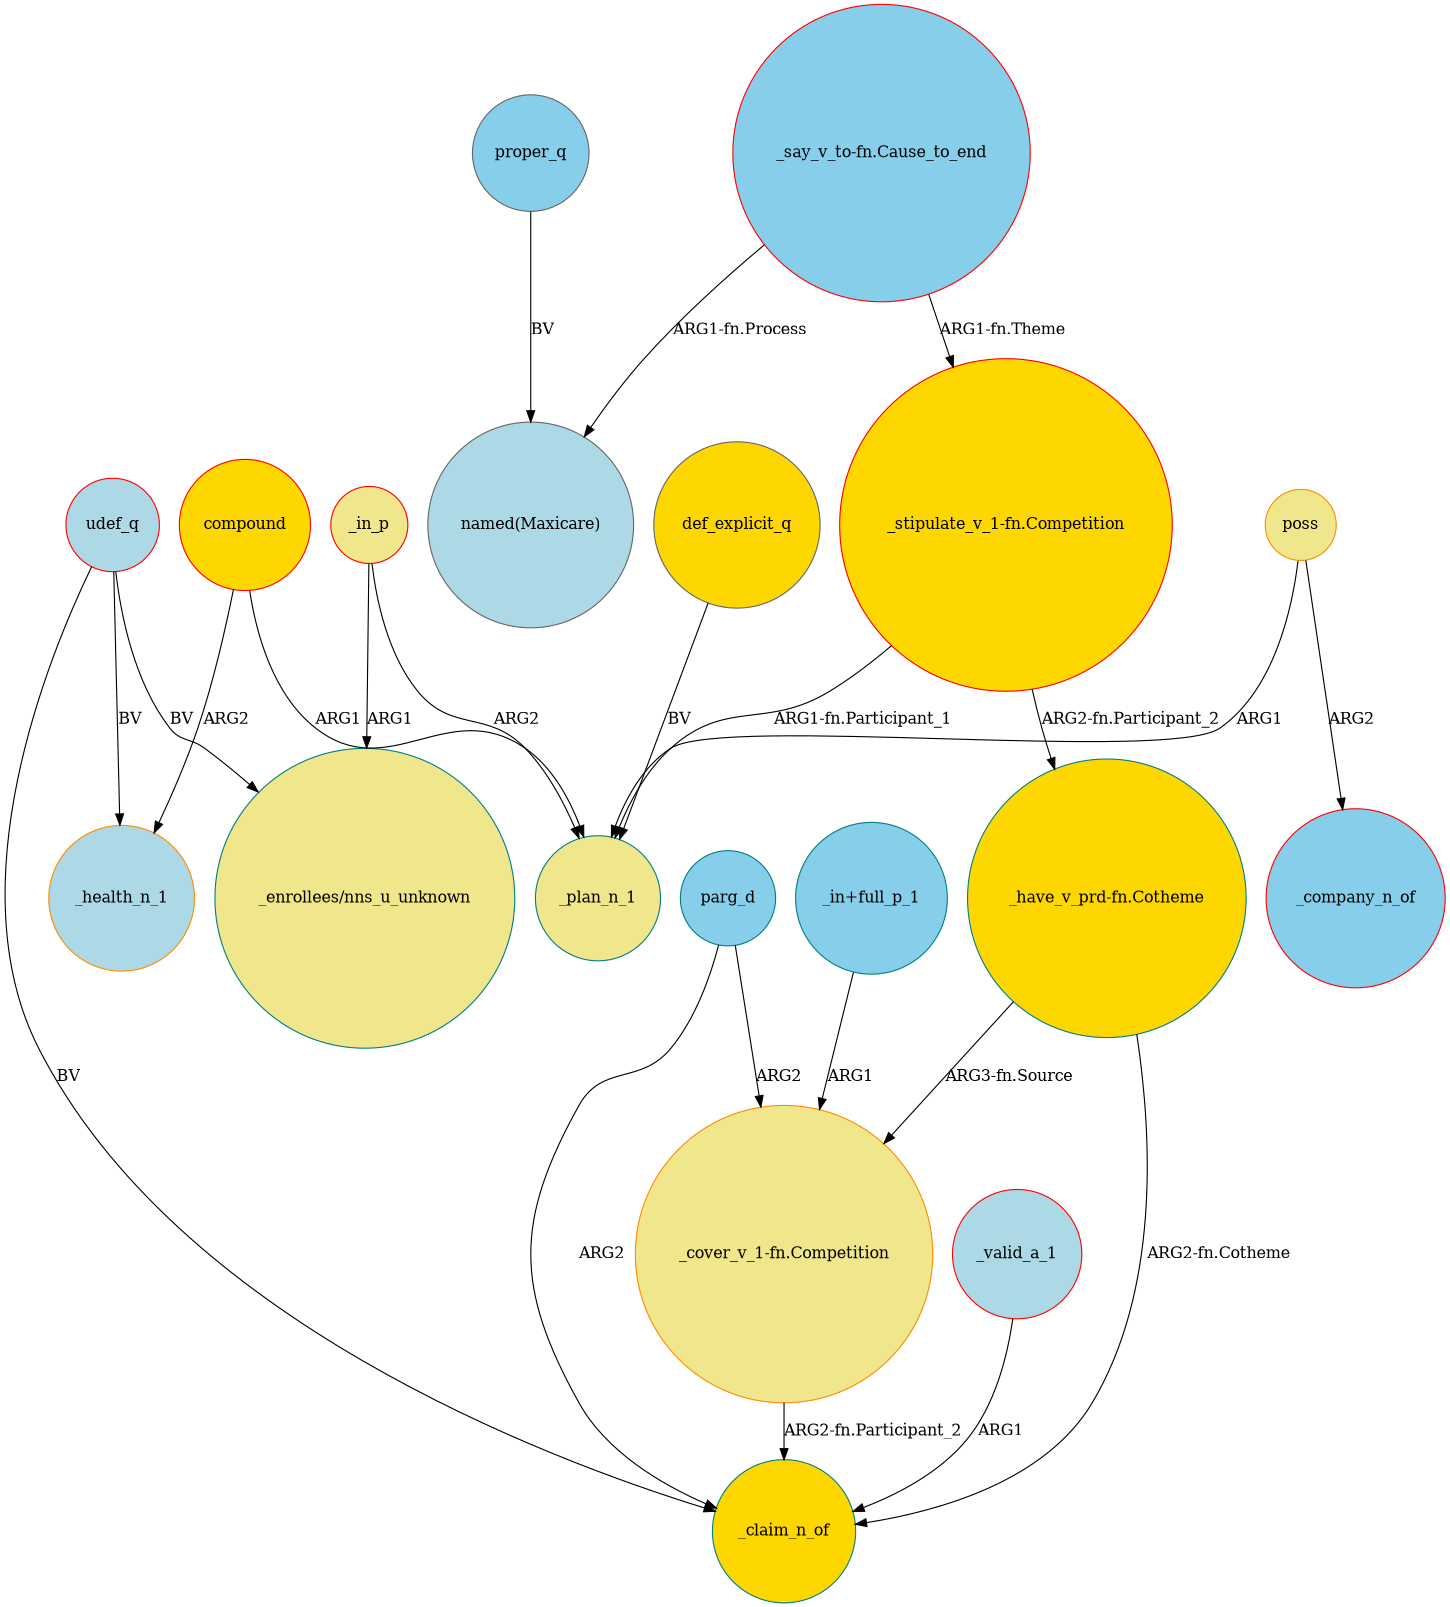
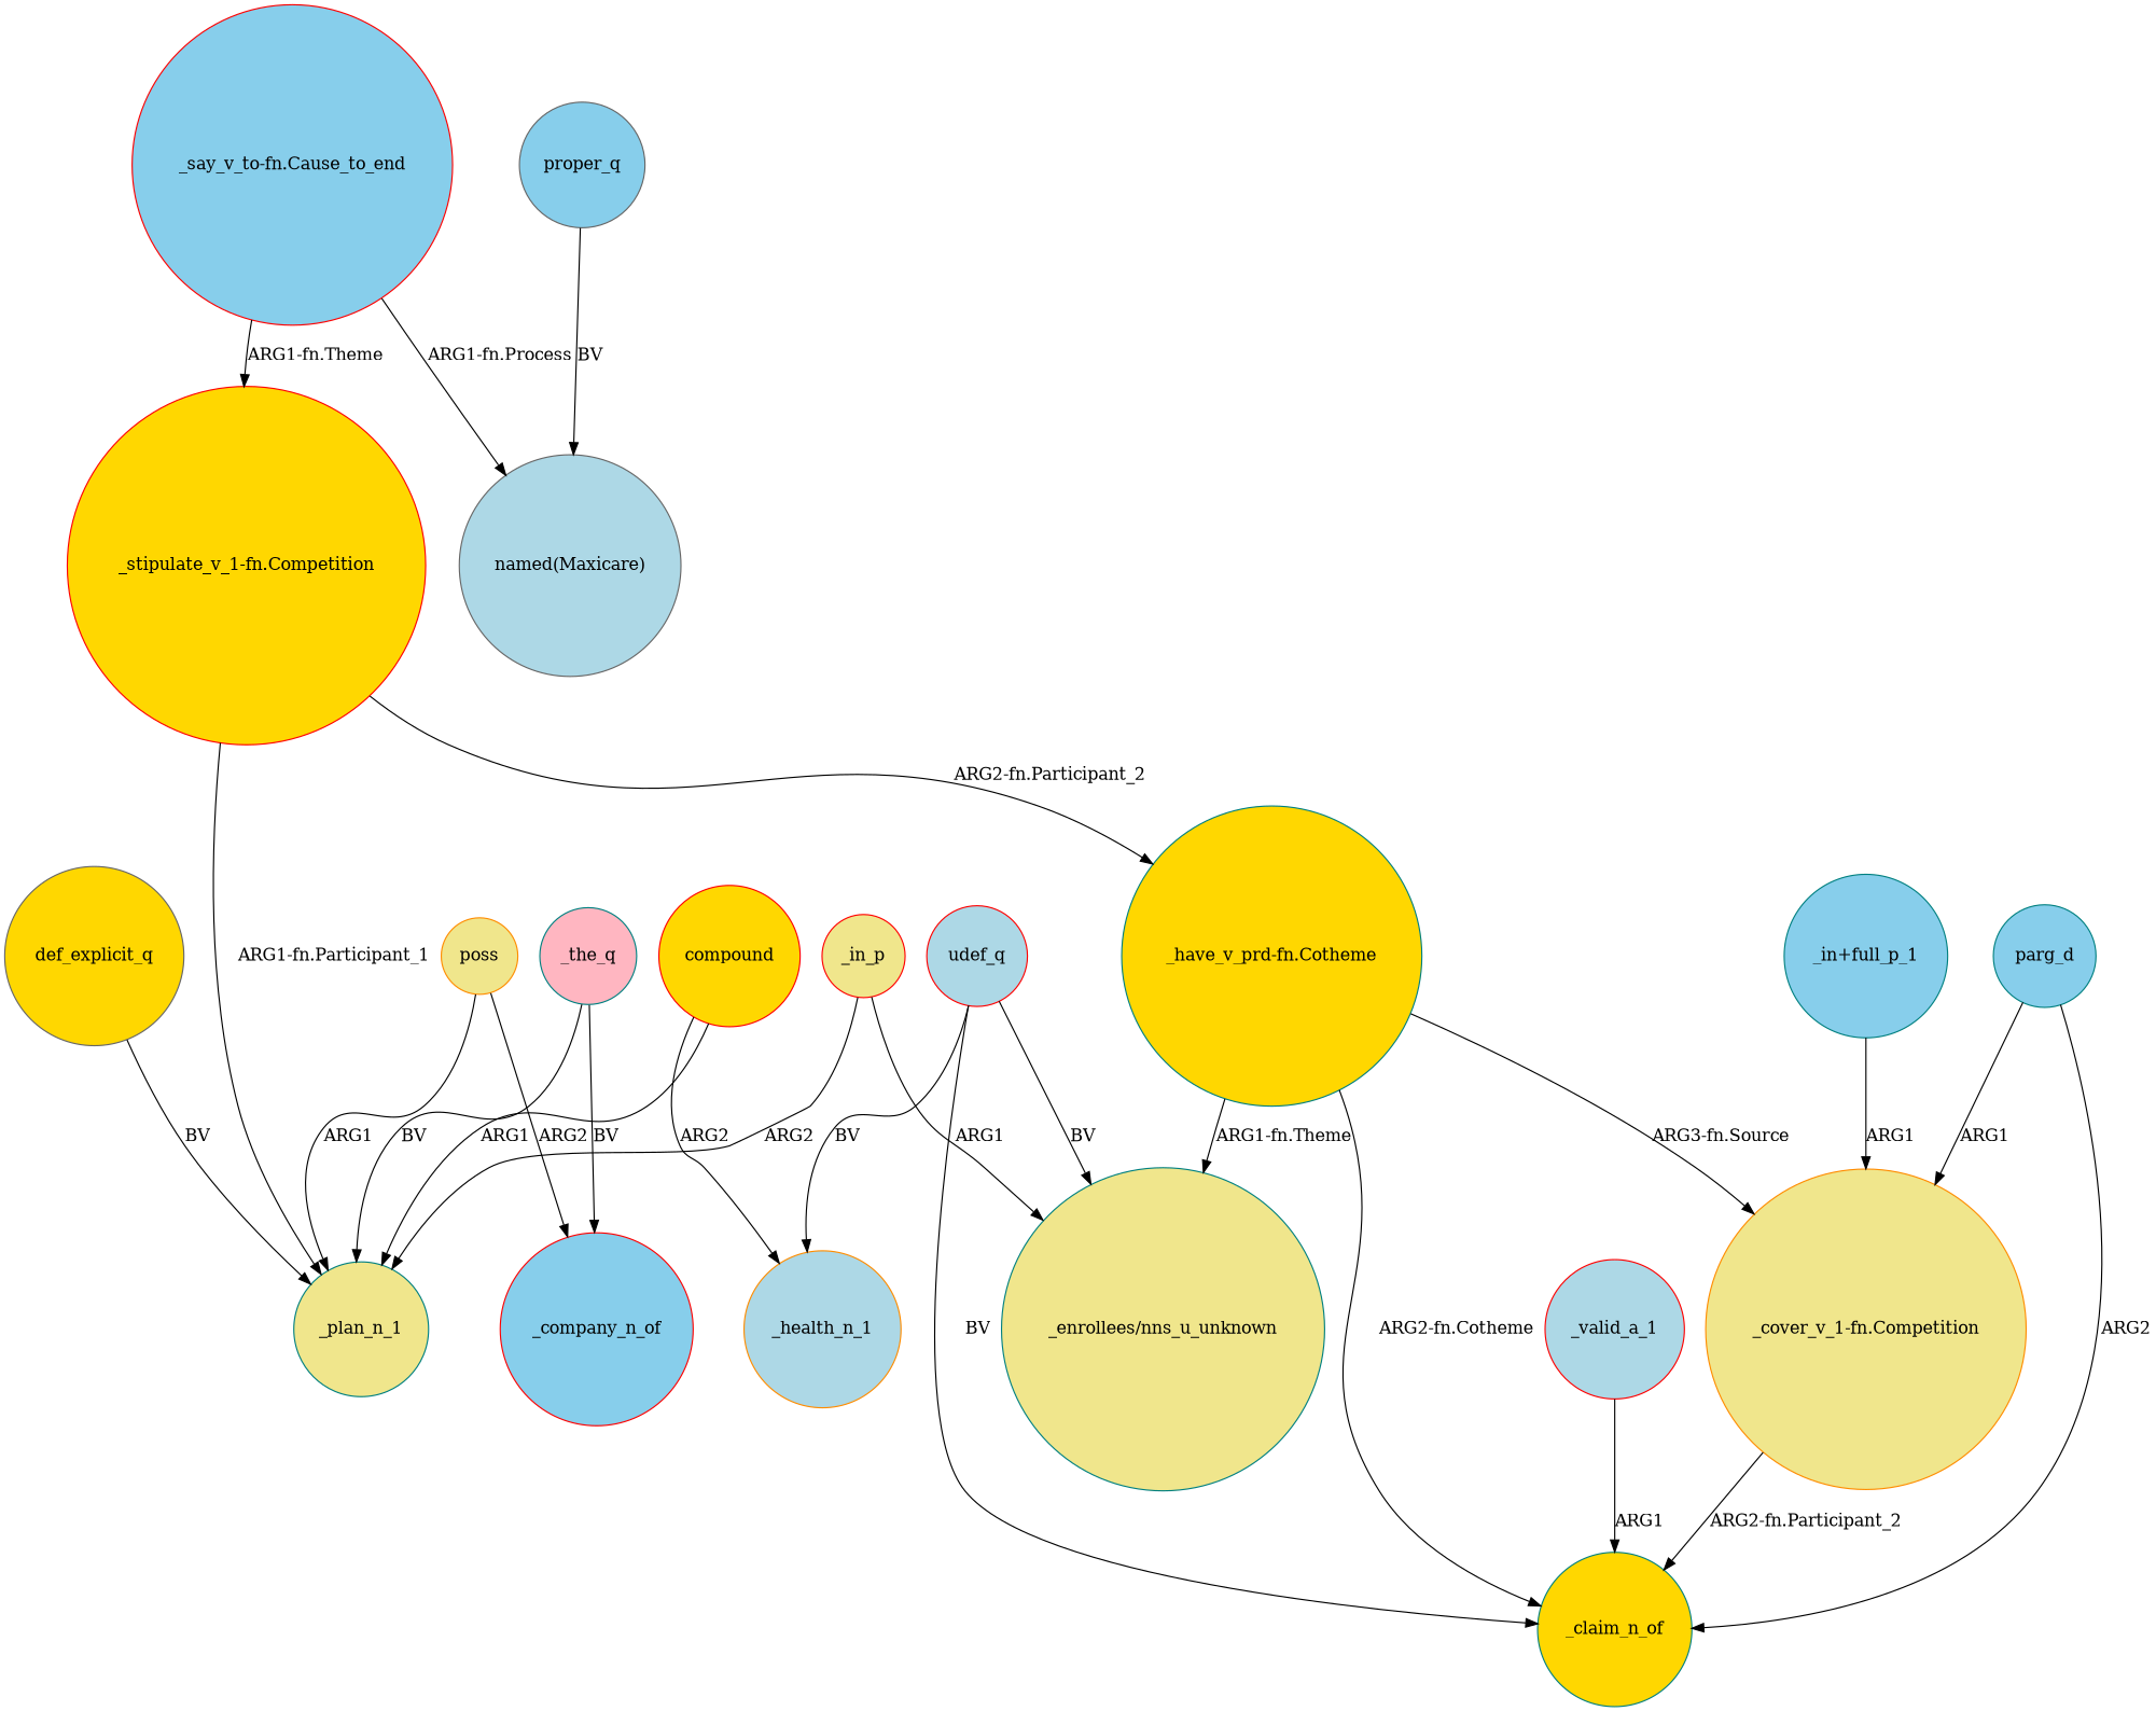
  digraph {
    node [color=red fillcolor=gold shape=circle style=filled]
    udef_q [fillcolor=lightblue]
    _health_n_1 [color=darkorange fillcolor=lightblue]
    _claim_n_of [color=teal]
    "_enrollees/nns_u_unknown" [color=teal fillcolor=khaki]
    "_have_v_prd-fn.Cotheme" [color=teal]
    "_cover_v_1-fn.Competition" [color=darkorange fillcolor=khaki]
    parg_d [color=teal fillcolor=skyblue]
    compound
    _plan_n_1 [color=teal fillcolor=khaki]
    def_explicit_q [color=gray40]
    "_stipulate_v_1-fn.Competition"
    "_in+full_p_1" [color=teal fillcolor=skyblue]
    proper_q [color=gray40 fillcolor=skyblue]
    "named(Maxicare)" [color=gray40 fillcolor=lightblue]
    poss [color=darkorange fillcolor=khaki]
    _company_n_of [fillcolor=skyblue]
    "_say_v_to-fn.Cause_to_end" [fillcolor=skyblue]
    _valid_a_1 [fillcolor=lightblue]
+   _the_q [color=teal fillcolor=lightpink]
    _in_p [fillcolor=khaki]
    udef_q -> _health_n_1 [label=BV]
    udef_q -> _claim_n_of [label=BV]
    udef_q -> "_enrollees/nns_u_unknown" [label=BV]
    "_have_v_prd-fn.Cotheme" -> _claim_n_of [label="ARG2-fn.Cotheme"]
+   "_have_v_prd-fn.Cotheme" -> "_enrollees/nns_u_unknown" [label="ARG1-fn.Theme"]
    "_have_v_prd-fn.Cotheme" -> "_cover_v_1-fn.Competition" [label="ARG3-fn.Source"]
    "_cover_v_1-fn.Competition" -> _claim_n_of [label="ARG2-fn.Participant_2"]
    parg_d -> _claim_n_of [label=ARG2]
-   parg_d -> "_cover_v_1-fn.Competition" [label=ARG2]
+   parg_d -> "_cover_v_1-fn.Competition" [label=ARG1]
    compound -> _health_n_1 [label=ARG2]
    compound -> _plan_n_1 [label=ARG1]
    def_explicit_q -> _plan_n_1 [label=BV]
    "_stipulate_v_1-fn.Competition" -> "_have_v_prd-fn.Cotheme" [label="ARG2-fn.Participant_2"]
    "_stipulate_v_1-fn.Competition" -> _plan_n_1 [label="ARG1-fn.Participant_1"]
    "_in+full_p_1" -> "_cover_v_1-fn.Competition" [label=ARG1]
    proper_q -> "named(Maxicare)" [label=BV]
    poss -> _plan_n_1 [label=ARG1]
    poss -> _company_n_of [label=ARG2]
    "_say_v_to-fn.Cause_to_end" -> "_stipulate_v_1-fn.Competition" [label="ARG1-fn.Theme"]
    "_say_v_to-fn.Cause_to_end" -> "named(Maxicare)" [label="ARG1-fn.Process"]
    _valid_a_1 -> _claim_n_of [label=ARG1]
+   _the_q -> _plan_n_1 [label=BV]
+   _the_q -> _company_n_of [label=BV]
    _in_p -> "_enrollees/nns_u_unknown" [label=ARG1]
    _in_p -> _plan_n_1 [label=ARG2]
  }
